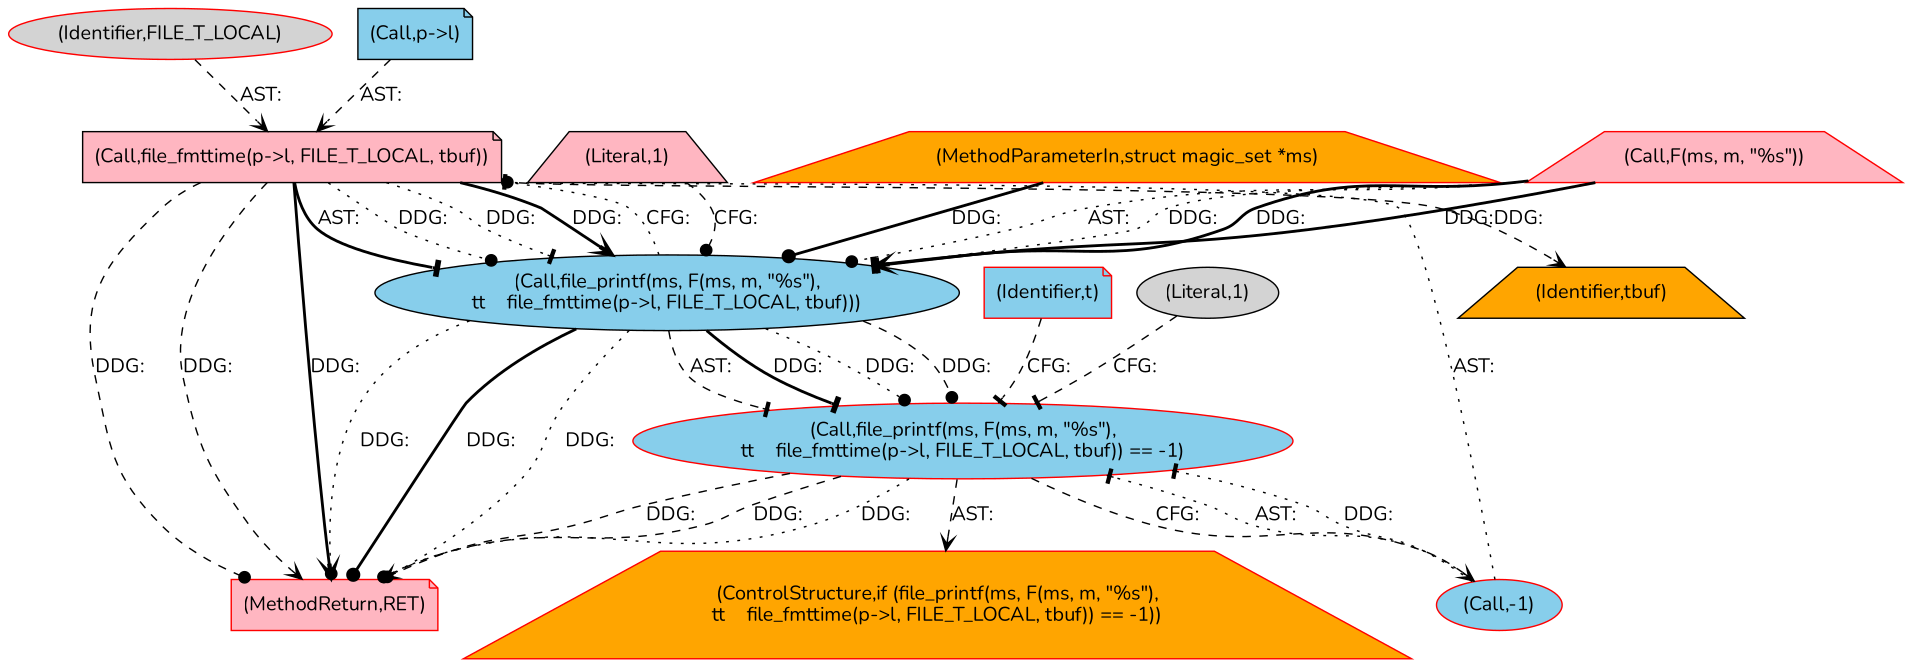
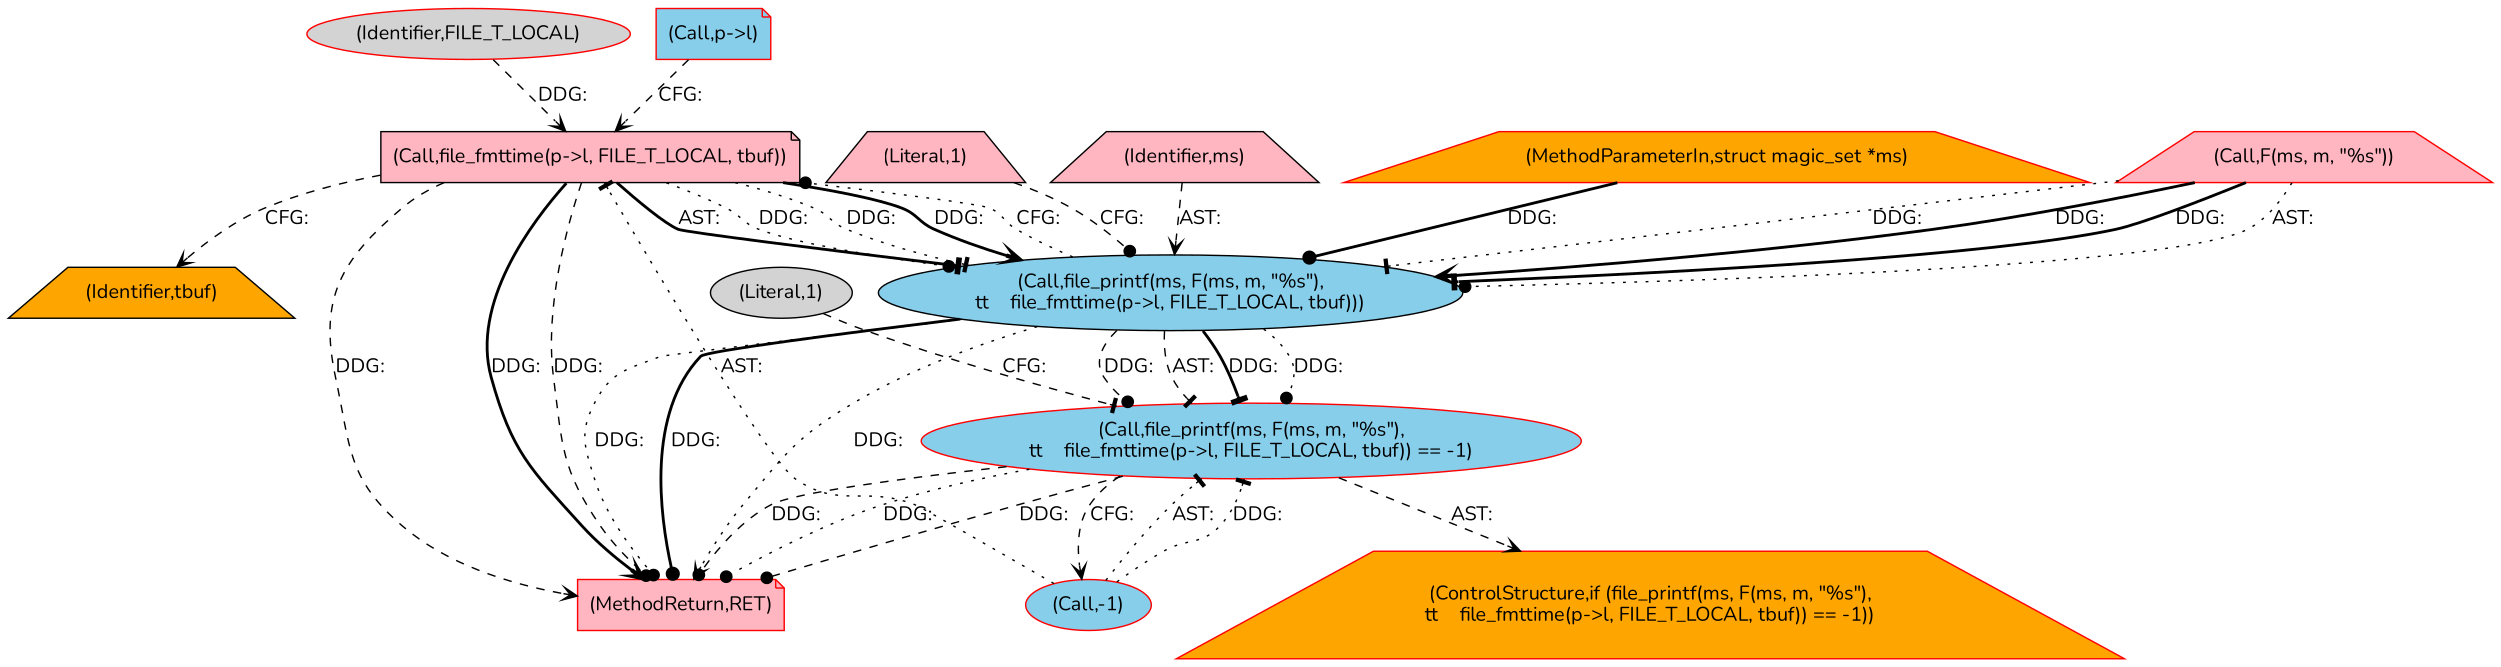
  digraph {
    fontname=Nunito
    node [color=red fillcolor=lightpink fontname=Nunito shape=trapezium style=filled]
    edge [arrowhead=dot fontname=Nunito style=dashed]
    n1 [color=black label="(Call,file_fmttime(p->l, FILE_T_LOCAL, tbuf))" shape=note]
    n2 [color=black fillcolor=skyblue label="(Call,file_printf(ms, F(ms, m, \"%s\"),\n\t\t    file_fmttime(p->l, FILE_T_LOCAL, tbuf)))" shape=ellipse]
    n3 [color=black fillcolor=orange label="(Identifier,tbuf)"]
    n4 [label="(MethodReturn,RET)" shape=note]
    n5 [fillcolor=skyblue label="(Call,file_printf(ms, F(ms, m, \"%s\"),\n\t\t    file_fmttime(p->l, FILE_T_LOCAL, tbuf)) == -1)" shape=ellipse]
    n6 [fillcolor=orange label="(ControlStructure,if (file_printf(ms, F(ms, m, \"%s\"),\n\t\t    file_fmttime(p->l, FILE_T_LOCAL, tbuf)) == -1))"]
    n7 [fillcolor=skyblue label="(Call,-1)" shape=ellipse]
    n8 [color=black label="(Literal,1)"]
-   n10 [fillcolor=skyblue label="(Identifier,t)" shape=note]
+   n9 [color=black label="(Identifier,ms)"]
    n11 [fillcolor=lightgrey label="(Identifier,FILE_T_LOCAL)" shape=ellipse]
    n12 [fillcolor=orange label="(MethodParameterIn,struct magic_set *ms)"]
    n13 [color=black fillcolor=lightgrey label="(Literal,1)" shape=ellipse]
    n14 [label="(Call,F(ms, m, \"%s\"))"]
-   n15 [color=black fillcolor=skyblue label="(Call,p->l)" shape=note]
+   n15 [fillcolor=skyblue label="(Call,p->l)" shape=note]
    n1 -> n2 [arrowhead=tee label="AST: " style=bold]
    n1 -> n2 [label="DDG: " style=dotted]
    n1 -> n2 [arrowhead=tee label="DDG: " style=dotted]
    n1 -> n2 [arrowhead=vee label="DDG: " style=bold]
-   n1 -> n3 [arrowhead=vee label="DDG: "]
+   n1 -> n3 [arrowhead=vee label="CFG: "]
    n1 -> n4 [label="DDG: "]
    n1 -> n4 [arrowhead=vee label="DDG: "]
    n1 -> n4 [arrowhead=vee label="DDG: " style=bold]
    n2 -> n1 [label="CFG: " style=dotted]
    n2 -> n4 [label="DDG: " style=dotted]
    n2 -> n4 [label="DDG: " style=bold]
    n2 -> n4 [arrowhead=vee label="DDG: " style=dotted]
    n2 -> n5 [arrowhead=tee label="AST: "]
    n2 -> n5 [arrowhead=tee label="DDG: " style=bold]
    n2 -> n5 [label="DDG: " style=dotted]
    n2 -> n5 [label="DDG: "]
    n5 -> n4 [label="DDG: "]
    n5 -> n4 [label="DDG: "]
    n5 -> n4 [label="DDG: " style=dotted]
    n5 -> n6 [arrowhead=vee label="AST: "]
    n5 -> n7 [arrowhead=vee label="CFG: "]
    n7 -> n1 [arrowhead=tee label="AST: " style=dotted]
    n7 -> n5 [arrowhead=tee label="AST: " style=dotted]
    n7 -> n5 [arrowhead=tee label="DDG: " style=dotted]
    n8 -> n2 [label="CFG: "]
-   n10 -> n5 [arrowhead=tee label="CFG: "]
-   n11 -> n1 [arrowhead=vee label="AST: "]
+   n9 -> n2 [arrowhead=vee label="AST: "]
+   n11 -> n1 [arrowhead=vee label="DDG: "]
    n12 -> n2 [label="DDG: " style=bold]
    n13 -> n5 [arrowhead=tee label="CFG: "]
    n14 -> n2 [label="AST: " style=dotted]
    n14 -> n2 [arrowhead=tee label="DDG: " style=dotted]
    n14 -> n2 [arrowhead=vee label="DDG: " style=bold]
    n14 -> n2 [arrowhead=tee label="DDG: " style=bold]
-   n15 -> n1 [arrowhead=vee label="AST: "]
+   n15 -> n1 [arrowhead=vee label="CFG: "]
  }
